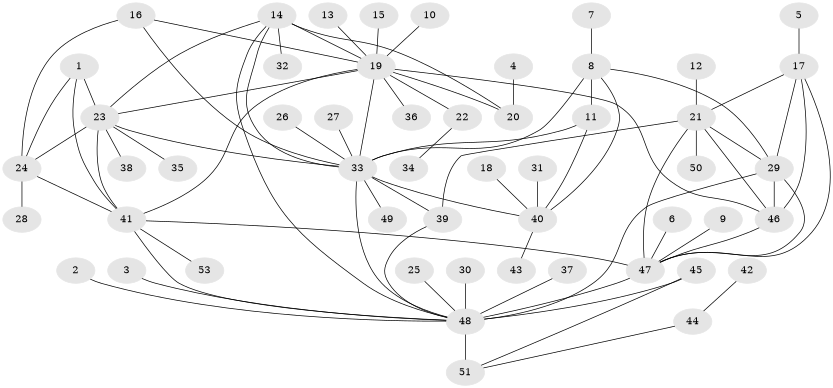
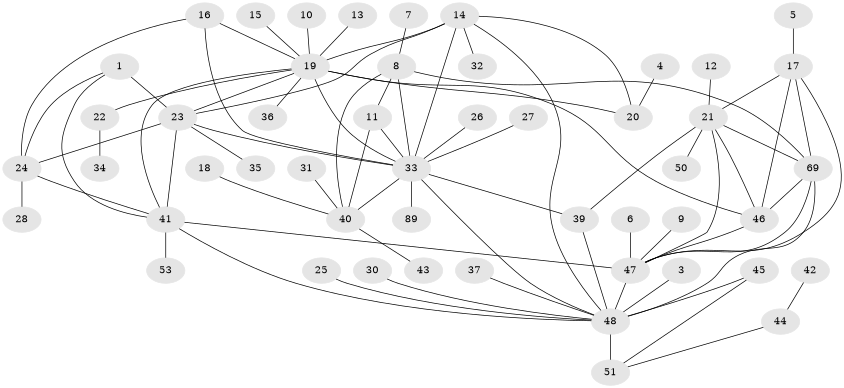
  graph {
    node [color=gray90 style=filled]
    edge [weight=1.0]
    1
    23
    24
    41
    33
    35
-   38
    28
    48
    47
    53
-   2
    51
    3
    4
    20
    5
    17
-   29
+   29 [label=69]
    21
    46
    6
    7
    8
    11
    40
    39
-   49
+   49 [label=89]
    43
    9
    10
    19
    22
    36
    12
    50
    13
    14
    32
    15
    16
    18
    34
    25
    26
    27
    30
    31
    37
    42
    44
    45
    1 -- 23 [weight=2.0]
    1 -- 24
    1 -- 41
    23 -- 24 [weight=2.0]
    23 -- 41 [weight=2.0]
    23 -- 33
    23 -- 35
-   23 -- 38
    24 -- 41
    24 -- 28
    41 -- 48
    41 -- 47
    41 -- 53
    33 -- 48
    33 -- 40
    33 -- 39
    33 -- 49
    48 -- 51 [weight=3.0]
    47 -- 48
-   2 -- 48
    3 -- 48
    4 -- 20
    5 -- 17
    17 -- 47
    17 -- 29
    17 -- 21
    17 -- 46
    29 -- 48
    29 -- 47
    29 -- 46
    21 -- 47
    21 -- 29
    21 -- 46
    21 -- 39 [weight=2.0]
    21 -- 50
    46 -- 47
    6 -- 47
    7 -- 8
    8 -- 33 [weight=2.0]
    8 -- 29
    8 -- 11 [weight=2.0]
    8 -- 40 [weight=2.0]
    11 -- 33
    11 -- 40
    40 -- 43
    39 -- 48
    9 -- 47
    10 -- 19
    19 -- 23
    19 -- 41
    19 -- 33
    19 -- 20 [weight=3.0]
    19 -- 46
    19 -- 22
    19 -- 36
    22 -- 34
    12 -- 21
    13 -- 19
    14 -- 23
    14 -- 33
    14 -- 48 [weight=2.0]
    14 -- 20
    14 -- 19 [weight=3.0]
    14 -- 32
    15 -- 19
    16 -- 24
    16 -- 33
    16 -- 19
    18 -- 40
    25 -- 48
    26 -- 33
    27 -- 33
    30 -- 48
    31 -- 40
    37 -- 48
    42 -- 44
    44 -- 51
    45 -- 48 [weight=3.0]
    45 -- 51
  }
